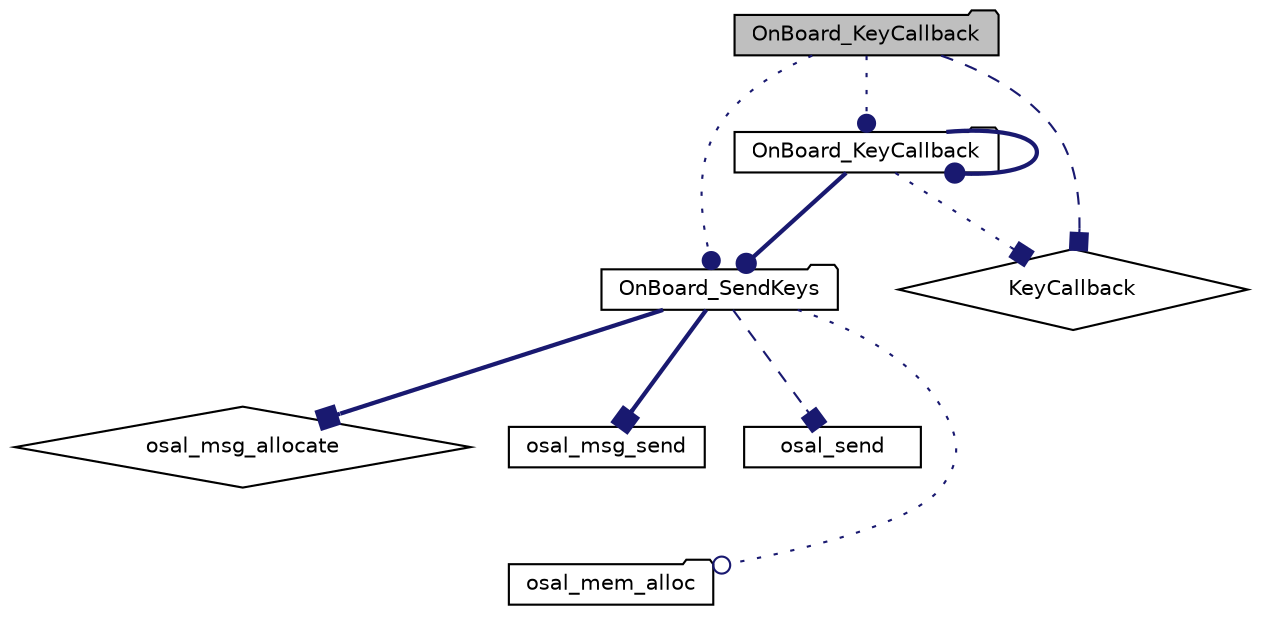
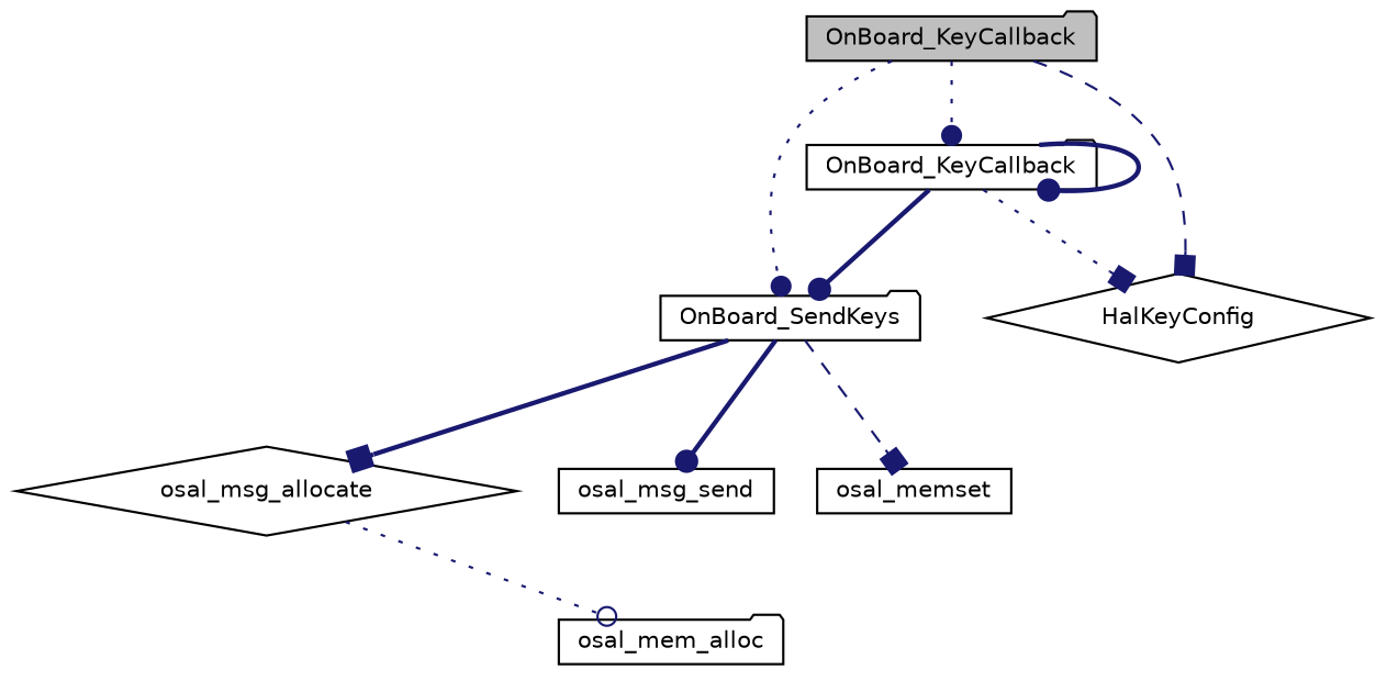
  digraph {
    rankdir=TB
    node [color=black fillcolor=white fontname=Helvetica fontsize=10 shape=folder style=filled]
    edge [arrowhead=dot color=midnightblue fontname=Helvetica fontsize=10 labelfontname=Helvetica labelfontsize=10 style=dotted]
    n1 [fillcolor=grey75 fontcolor=black height=0.2 label=OnBoard_KeyCallback width=0.4]
    n2 [height=0.2 label=OnBoard_SendKeys width=0.4]
-   n3 [height=0.2 label=KeyCallback shape=diamond width=0.4]
+   n3 [height=0.2 label=HalKeyConfig shape=diamond width=0.4]
    n4 [height=0.2 label=OnBoard_KeyCallback width=0.4]
    n5 [height=0.2 label=osal_msg_allocate shape=diamond width=0.4]
    n6 [height=0.2 label=osal_msg_send shape=box width=0.4]
-   n7 [height=0.2 label=osal_send shape=box width=0.4]
+   n7 [height=0.2 label=osal_memset shape=box width=0.4]
    n8 [height=0.2 label=osal_mem_alloc width=0.4]
    n1 -> n2
    n1 -> n3 [arrowhead=box style=dashed]
    n1 -> n4
    n2 -> n5 [arrowhead=box style=bold]
-   n2 -> n6 [arrowhead=box style=bold]
+   n2 -> n6 [style=bold]
    n2 -> n7 [arrowhead=box style=dashed]
    n4 -> n2 [style=bold]
    n4 -> n3 [arrowhead=box]
    n4 -> n4 [style=bold]
-   n2 -> n8 [arrowhead=odot]
+   n5 -> n8 [arrowhead=odot]
  }
